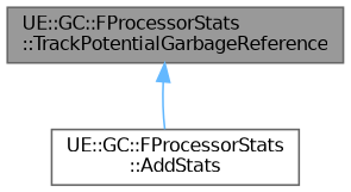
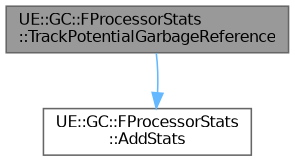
  digraph {
    rankdir=TB
    node [fontname=Helvetica fontsize=10 shape=box style=filled]
    n1 [color=gray40 fillcolor=grey60 fontcolor=black height=0.2 label="UE::GC::FProcessorStats\l::TrackPotentialGarbageReference" width=0.4]
    n2 [color=grey40 fillcolor=white height=0.2 label="UE::GC::FProcessorStats\l::AddStats" width=0.4]
-   n1 -> n2 [color=steelblue1 dir=back fontname=Helvetica fontsize=10 labelfontname=Helvetica labelfontsize=10 style=solid]
+   n2 -> n1 [color=steelblue1 dir=back fontname=Helvetica fontsize=10 labelfontname=Helvetica labelfontsize=10 style=solid]
  }
